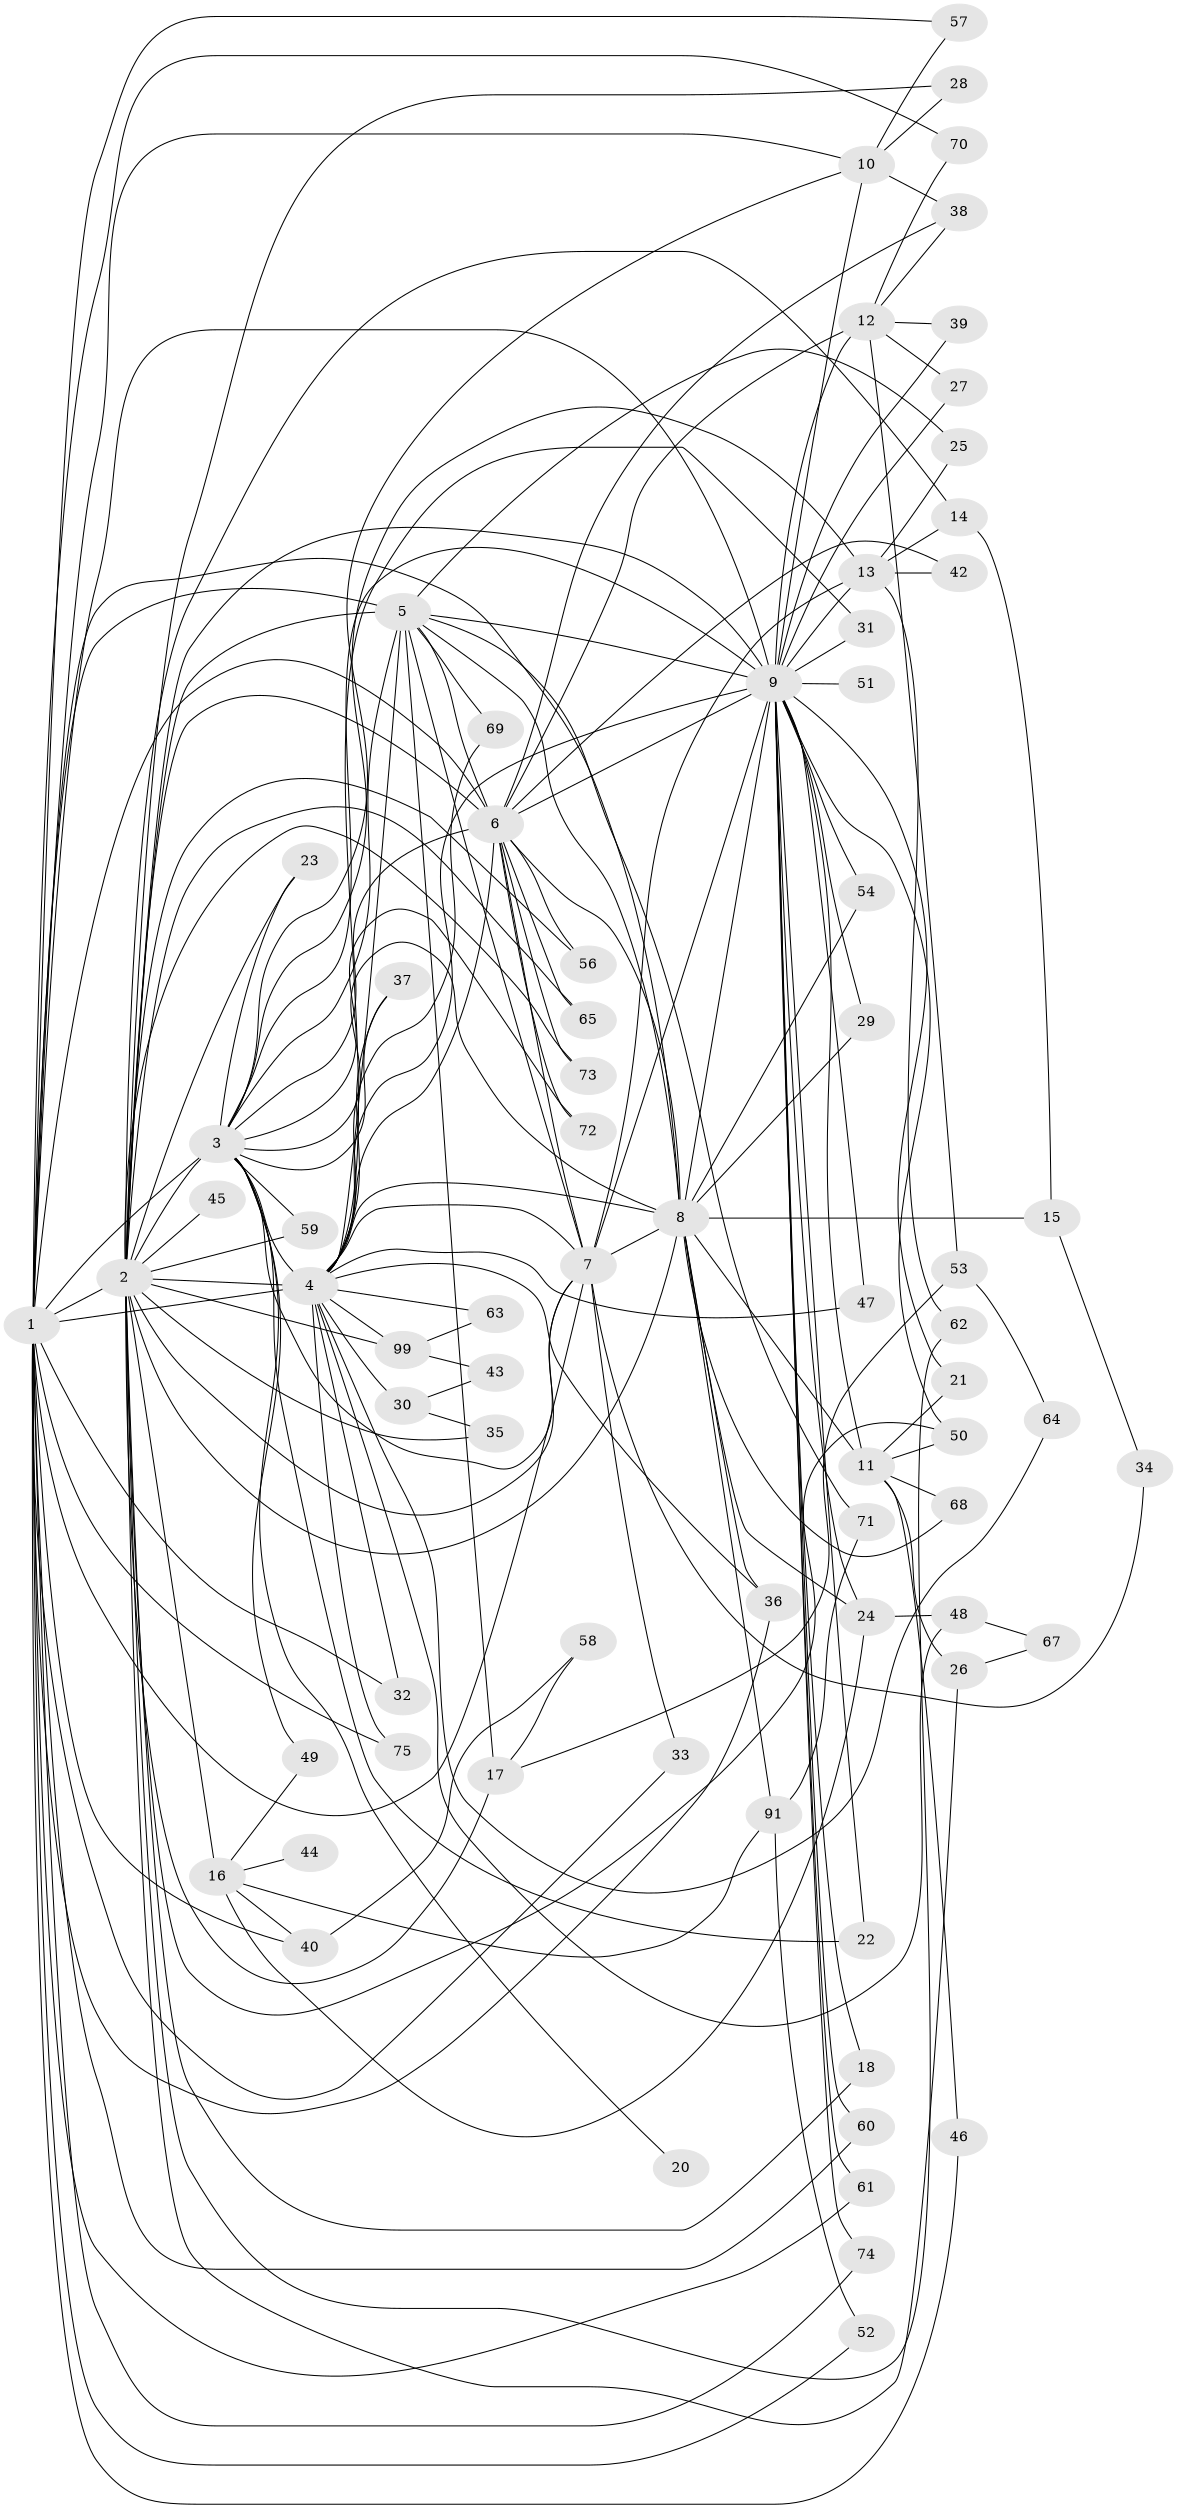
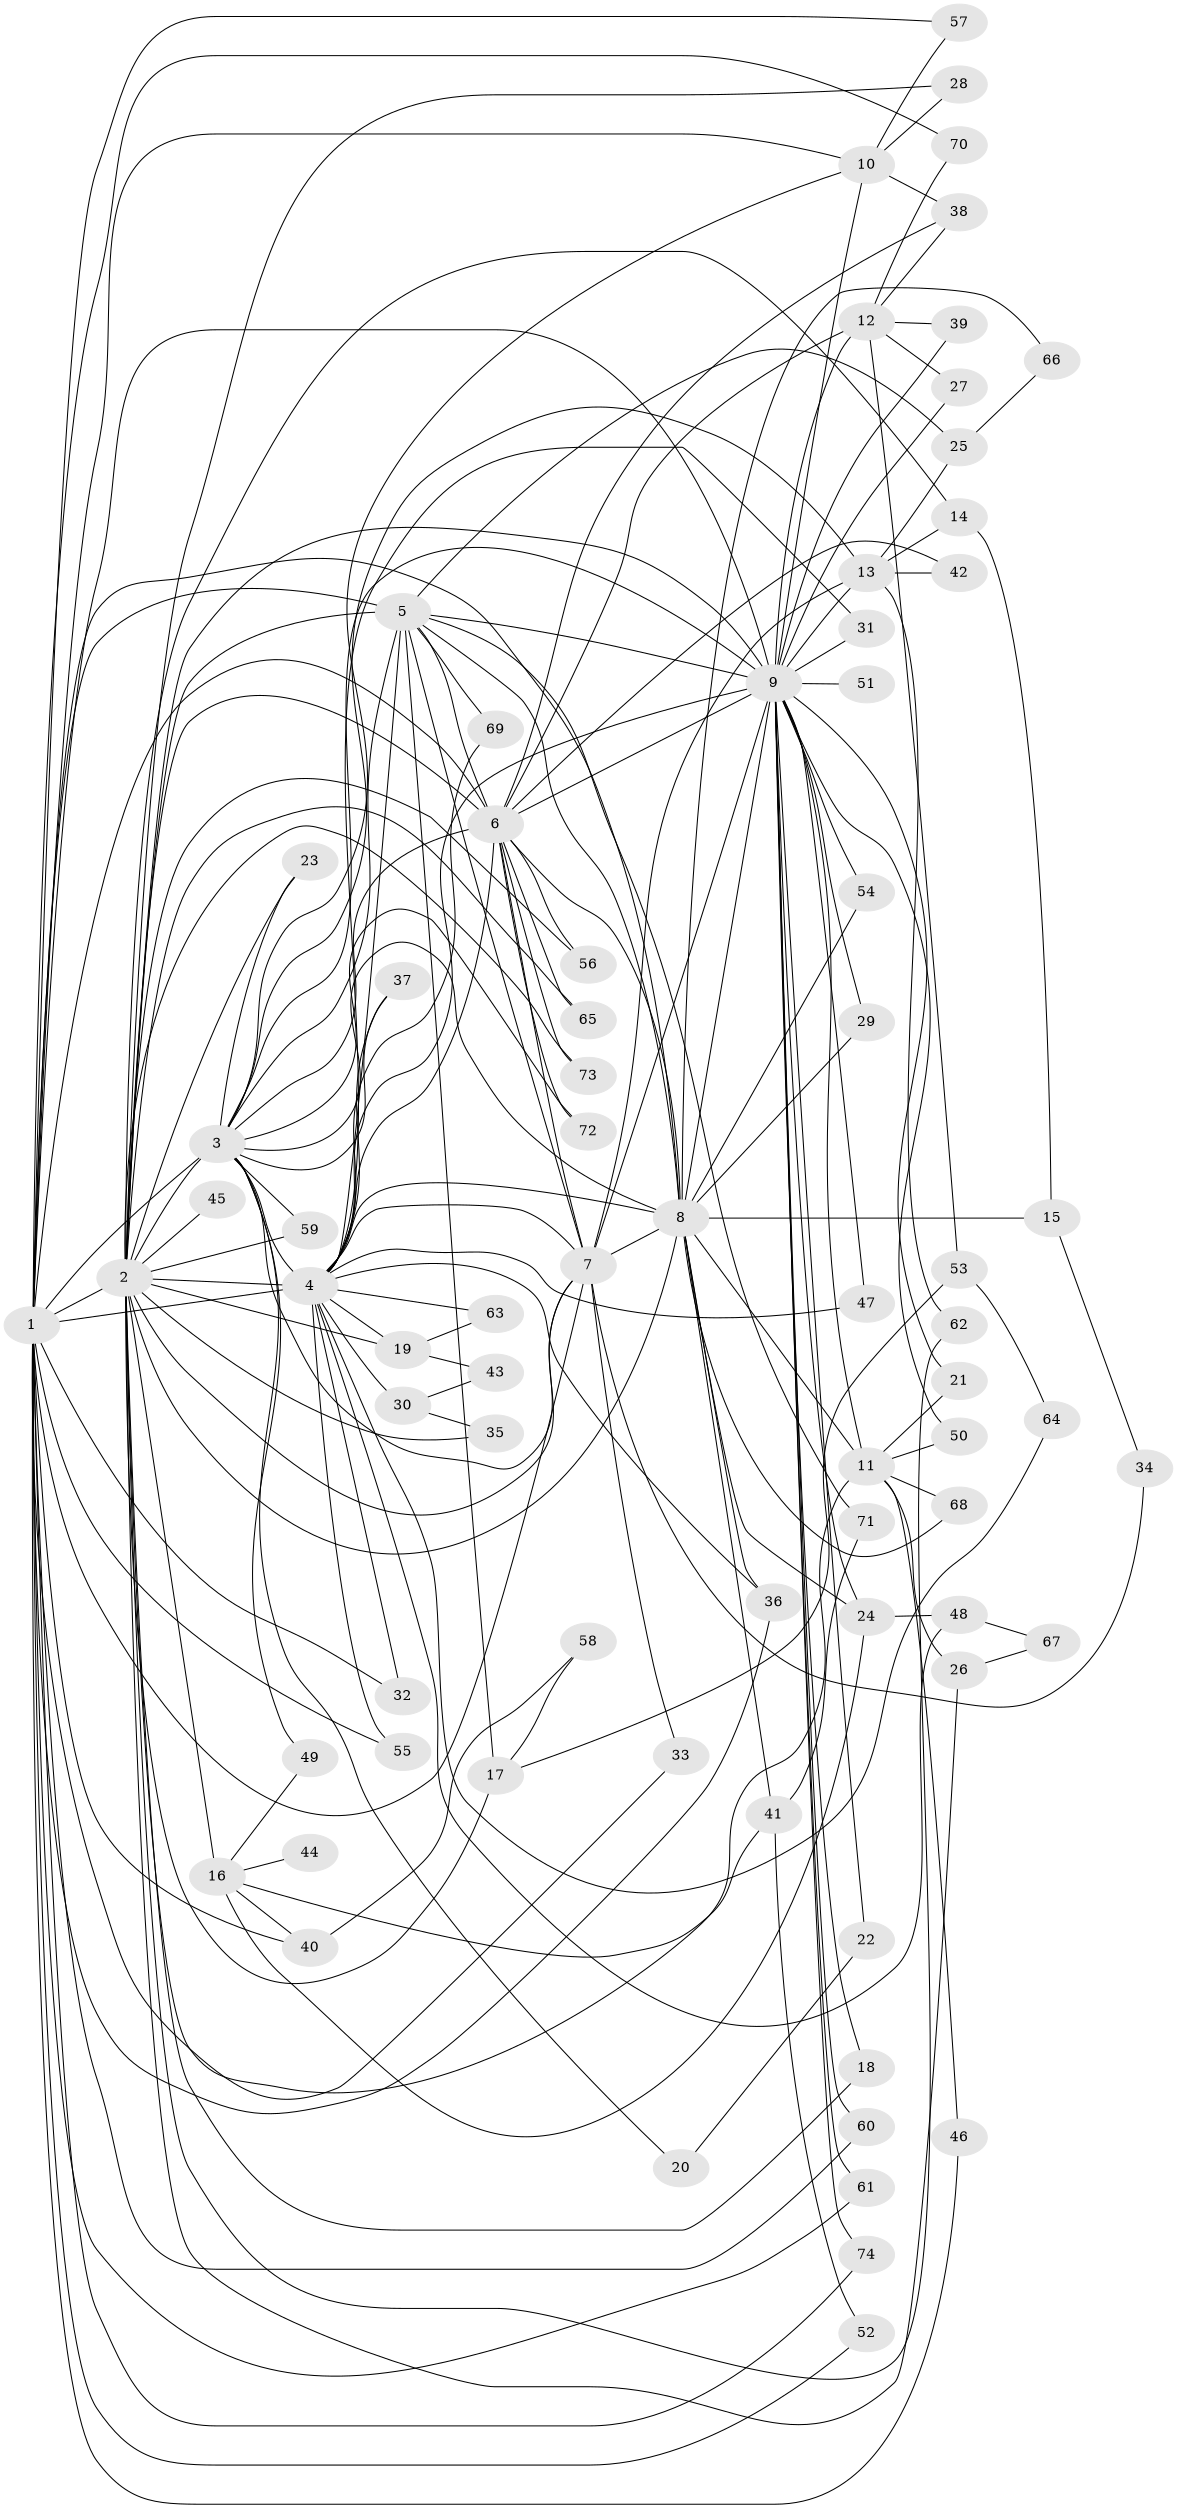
  graph {
    rankdir=LR
    node [color=gray90 style=filled]
    edge [weight=1.0]
    1
    2
    3
    4
    5
    6
    7
    8
    9
    10
    32
    33
    36
    40
    46
    52
-   55 [label=75]
+   55
    57
    60
    61
    70
    74
    11
    14
    16
    17
    18
-   19 [label=99]
+   19
    23
    26
    28
    35
    45
    56
    59
    62
    65
    73
    13
    20
    22
    37
    49
    72
    30
    31
    47
    48
    63
    64
    69
    25
    71
    12
    38
    42
    34
    15
    24
    29
-   41 [label=91]
+   41
    54
+   66
    68
    21
    27
    39
    50
    51
    58
    44
    53
    43
    67
    1 -- 2 [weight=2.0]
    1 -- 3
    1 -- 4 [weight=2.0]
    1 -- 5
    1 -- 6
    1 -- 7
    1 -- 8
    1 -- 9 [weight=3.0]
    1 -- 10
    1 -- 32
    1 -- 33
    1 -- 36
    1 -- 40
    1 -- 46
    1 -- 52
    1 -- 55
    1 -- 57
    1 -- 60
    1 -- 61
    1 -- 70
    1 -- 74
    2 -- 3
    2 -- 4 [weight=3.0]
    2 -- 5 [weight=2.0]
    2 -- 6 [weight=2.0]
    2 -- 7
    2 -- 8
    2 -- 9
-   2 -- 50
+   2 -- 11
    2 -- 14
    2 -- 16
    2 -- 17
    2 -- 18
    2 -- 19
    2 -- 23
    2 -- 26
    2 -- 28
    2 -- 35
    2 -- 45
    2 -- 56
    2 -- 59
    2 -- 62
    2 -- 65
    2 -- 73
    3 -- 4 [weight=2.0]
    3 -- 5 [weight=2.0]
    3 -- 6
    3 -- 7
    3 -- 8
    3 -- 9
    3 -- 10
    3 -- 23
    3 -- 59
    3 -- 13
    3 -- 20
-   3 -- 22
+   20 -- 22
    3 -- 37
    3 -- 49
    3 -- 72
    4 -- 5 [weight=2.0]
    4 -- 6 [weight=2.0]
    4 -- 7 [weight=3.0]
    4 -- 8 [weight=2.0]
    4 -- 9 [weight=3.0]
    4 -- 32
    4 -- 36
    4 -- 55
    4 -- 19
    4 -- 37
    4 -- 30
    4 -- 31
    4 -- 47
    4 -- 48
    4 -- 63
    4 -- 64
    4 -- 69
    5 -- 6
    5 -- 7 [weight=2.0]
    5 -- 8
    5 -- 9 [weight=2.0]
    5 -- 17
    5 -- 69
    5 -- 25
    5 -- 71
    6 -- 7
    6 -- 8
    6 -- 9 [weight=2.0]
    6 -- 56
    6 -- 65
    6 -- 73
    6 -- 72
    6 -- 12
    6 -- 38
    6 -- 42
    7 -- 8
    7 -- 9 [weight=2.0]
    7 -- 33
    7 -- 13
    7 -- 34
    8 -- 9 [weight=2.0]
    8 -- 36 [weight=2.0]
    8 -- 11 [weight=2.0]
    8 -- 15
    8 -- 24
    8 -- 29
    8 -- 41
    8 -- 54
+   8 -- 66
    8 -- 68
    9 -- 10 [weight=2.0]
    9 -- 60
    9 -- 61
    9 -- 74
    9 -- 11
    9 -- 18
    9 -- 13
    9 -- 22
    9 -- 31
    9 -- 47
    9 -- 12 [weight=3.0]
    9 -- 24
    9 -- 29
    9 -- 54
    9 -- 21
    9 -- 27
    9 -- 39
    9 -- 50
    9 -- 51
    10 -- 57
    10 -- 28
    10 -- 38
    40 -- 58
    11 -- 46
    11 -- 26
    11 -- 68
    11 -- 21
    11 -- 50
    14 -- 15
    16 -- 40
    16 -- 49
    16 -- 24
    16 -- 41
    16 -- 44
    17 -- 58
    17 -- 53
    19 -- 63
    19 -- 43
    26 -- 67
    13 -- 14
    13 -- 62
    13 -- 25
    13 -- 42
    30 -- 35
    30 -- 43
    48 -- 67
+   25 -- 66
    12 -- 70
    12 -- 38
    12 -- 27
    12 -- 39
    12 -- 53
    15 -- 34
    24 -- 48
    41 -- 52
    41 -- 71
    53 -- 64
  }
